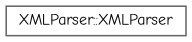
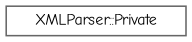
  digraph {
    rankdir=LR
    fontname="Comic Neue"
-   n1 [color=grey40 fillcolor=white fontname="Comic Neue" fontsize=10 height=0.2 label="XMLParser::XMLParser" shape=box style=filled width=0.4]
+   n1 [color=grey40 fillcolor=white fontname="Comic Neue" fontsize=10 height=0.2 label="XMLParser::Private" shape=box style=filled width=0.4]
  }
